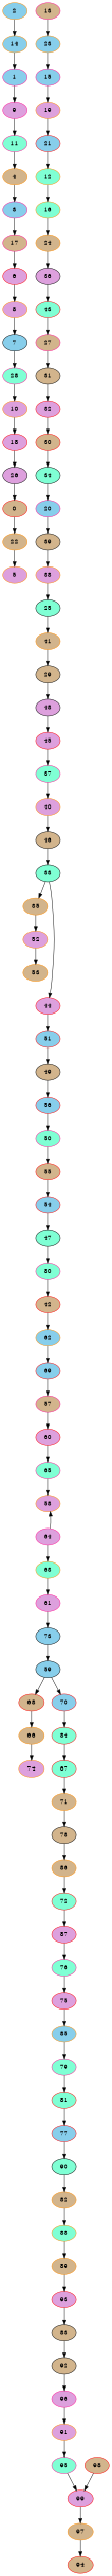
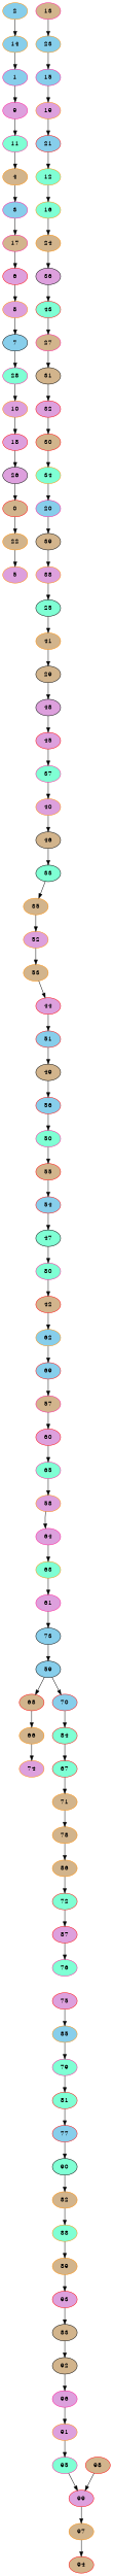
  digraph {
    node [color=darkorange fillcolor=tan style=filled]
    0 [color=red]
    22
    5 [fillcolor=plum]
    1 [color=deeppink fillcolor=skyblue]
    9 [color=deeppink fillcolor=plum]
    11 [color=deeppink fillcolor=aquamarine]
    2 [fillcolor=skyblue]
    14 [fillcolor=skyblue]
    3 [color=deeppink fillcolor=skyblue]
    17 [color=deeppink]
    6 [color=red fillcolor=plum]
    4
    13 [color=deeppink]
    23 [fillcolor=skyblue]
    8 [fillcolor=plum]
    7 [color=black fillcolor=skyblue]
    28 [color=deeppink fillcolor=aquamarine]
    10 [fillcolor=plum]
    18 [color=red fillcolor=plum]
    26 [color=black fillcolor=plum]
    12 [fillcolor=aquamarine]
    16 [fillcolor=aquamarine]
    24
    15 [color=deeppink fillcolor=skyblue]
    19 [fillcolor=plum]
    21 [color=red fillcolor=skyblue]
    36 [color=black fillcolor=plum]
    20 [color=deeppink fillcolor=skyblue]
    39 [color=black]
    38 [fillcolor=plum]
    43 [color=red fillcolor=aquamarine]
    25 [color=black fillcolor=aquamarine]
    41
    29 [color=black]
    27 [color=deeppink]
    31 [color=black]
    32 [color=red fillcolor=plum]
    48 [color=black fillcolor=plum]
    45 [color=red fillcolor=plum]
    30 [color=red]
-   34 [color=black fillcolor=aquamarine]
+   34 [fillcolor=aquamarine]
    33 [color=black fillcolor=aquamarine]
    35
    52 [fillcolor=plum]
    53
    37 [color=deeppink fillcolor=aquamarine]
    40 [fillcolor=plum]
    46 [color=black]
    42 [color=red]
    62 [fillcolor=skyblue]
    69 [color=red fillcolor=skyblue]
    44 [color=red fillcolor=plum]
    51 [color=red fillcolor=skyblue]
    49 [color=black]
    47 [color=black fillcolor=aquamarine]
    80 [color=deeppink fillcolor=aquamarine]
    56 [color=red fillcolor=skyblue]
    50 [color=deeppink fillcolor=aquamarine]
    55 [color=red]
    54 [color=red fillcolor=skyblue]
    57 [color=deeppink]
    60 [color=red fillcolor=plum]
    65 [color=deeppink fillcolor=aquamarine]
    58 [fillcolor=plum]
    64 [color=deeppink fillcolor=plum]
    63 [fillcolor=aquamarine]
    59 [color=black fillcolor=skyblue]
    68 [color=red]
    70 [color=red fillcolor=skyblue]
    66
    61 [color=deeppink fillcolor=plum]
    73 [color=black fillcolor=skyblue]
    74 [fillcolor=plum]
    67 [color=red fillcolor=aquamarine]
    71
-   78 [color=black]
+   78
    84 [color=red fillcolor=aquamarine]
    86
    72 [color=red fillcolor=aquamarine]
    87 [color=red fillcolor=plum]
    76 [color=deeppink fillcolor=aquamarine]
    75 [color=red fillcolor=plum]
    85 [fillcolor=skyblue]
    79 [color=deeppink fillcolor=aquamarine]
    77 [color=red fillcolor=skyblue]
    90 [color=black fillcolor=aquamarine]
    82
    81 [color=red fillcolor=aquamarine]
    88 [fillcolor=aquamarine]
    89
    83 [color=black]
    92 [color=black]
    96 [color=deeppink fillcolor=plum]
    93 [color=red fillcolor=plum]
    91 [fillcolor=plum]
    95 [color=deeppink fillcolor=aquamarine]
    99 [color=red fillcolor=plum]
    98 [color=red]
    94 [color=red]
    97
    0 -> 22
    22 -> 5
    1 -> 9
    9 -> 11
    11 -> 4
    2 -> 14
    14 -> 1
    3 -> 17
    17 -> 6
    6 -> 8
    4 -> 3
    13 -> 23
    23 -> 15
    8 -> 7
    7 -> 28
    28 -> 10
    10 -> 18
    18 -> 26
    26 -> 0
    12 -> 16
    16 -> 24
    24 -> 36
    15 -> 19
    19 -> 21
    21 -> 12
    36 -> 43
    20 -> 39
    39 -> 38
    38 -> 25
    43 -> 27
    25 -> 41
    41 -> 29
    29 -> 48
    27 -> 31
    31 -> 32
    32 -> 30
    48 -> 45
    45 -> 37
    30 -> 34
    34 -> 20
    33 -> 35
    35 -> 52
    52 -> 53
-   33 -> 44
+   53 -> 44
    37 -> 40
    40 -> 46
    46 -> 33
    42 -> 62
    62 -> 69
    69 -> 57
    44 -> 51
    51 -> 49
    49 -> 56
    47 -> 80
    80 -> 42
    56 -> 50
    50 -> 55
    55 -> 54
    54 -> 47
    57 -> 60
    60 -> 65
    65 -> 58
-   64 -> 58
+   58 -> 64
    64 -> 63
    63 -> 61
    59 -> 68
    59 -> 70
    68 -> 66
    70 -> 84
    66 -> 74
    61 -> 73
    73 -> 59
    67 -> 71
    71 -> 78
    78 -> 86
    84 -> 67
    86 -> 72
    72 -> 87
    87 -> 76
-   76 -> 75
    75 -> 85
    85 -> 79
    79 -> 81
    77 -> 90
    90 -> 82
    82 -> 88
    81 -> 77
    88 -> 89
    89 -> 93
    83 -> 92
    92 -> 96
    96 -> 91
    93 -> 83
    91 -> 95
    95 -> 99
    99 -> 97
    98 -> 99
    97 -> 94
  }
